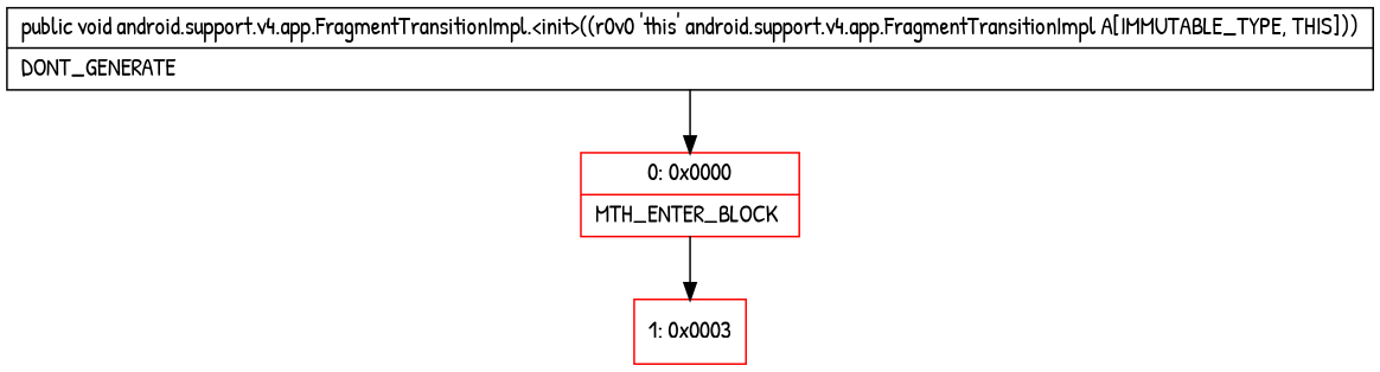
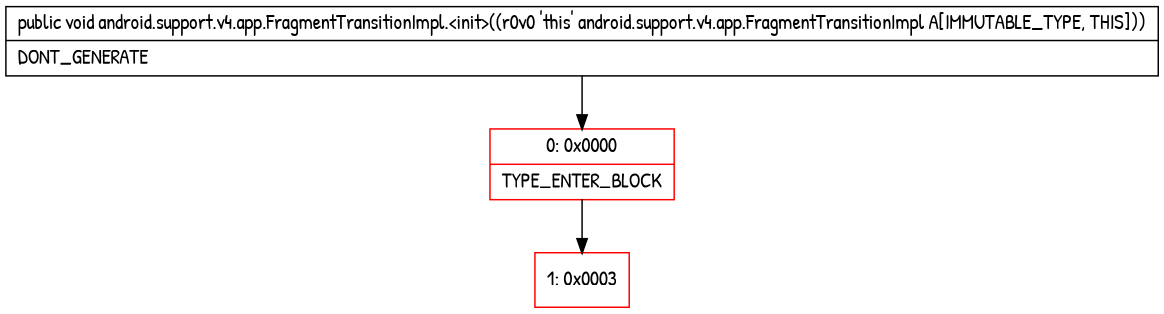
  digraph {
    fontname="Patrick Hand"
    node [color=red shape=record fontname="Patrick Hand"]
    edge [fontname="Patrick Hand"]
-   n1 [label="{0\:\ 0x0000|MTH_ENTER_BLOCK\l}"]
+   n1 [label="{0\:\ 0x0000|TYPE_ENTER_BLOCK\l}"]
    n2 [label="{1\:\ 0x0003}"]
    n3 [label="{public void android.support.v4.app.FragmentTransitionImpl.\<init\>((r0v0 'this' android.support.v4.app.FragmentTransitionImpl A[IMMUTABLE_TYPE, THIS]))  | DONT_GENERATE\l}" color=""]
    subgraph cluster_1 {
      label="R(0)"
    }
    n1 -> n2
    n3 -> n1
  }
